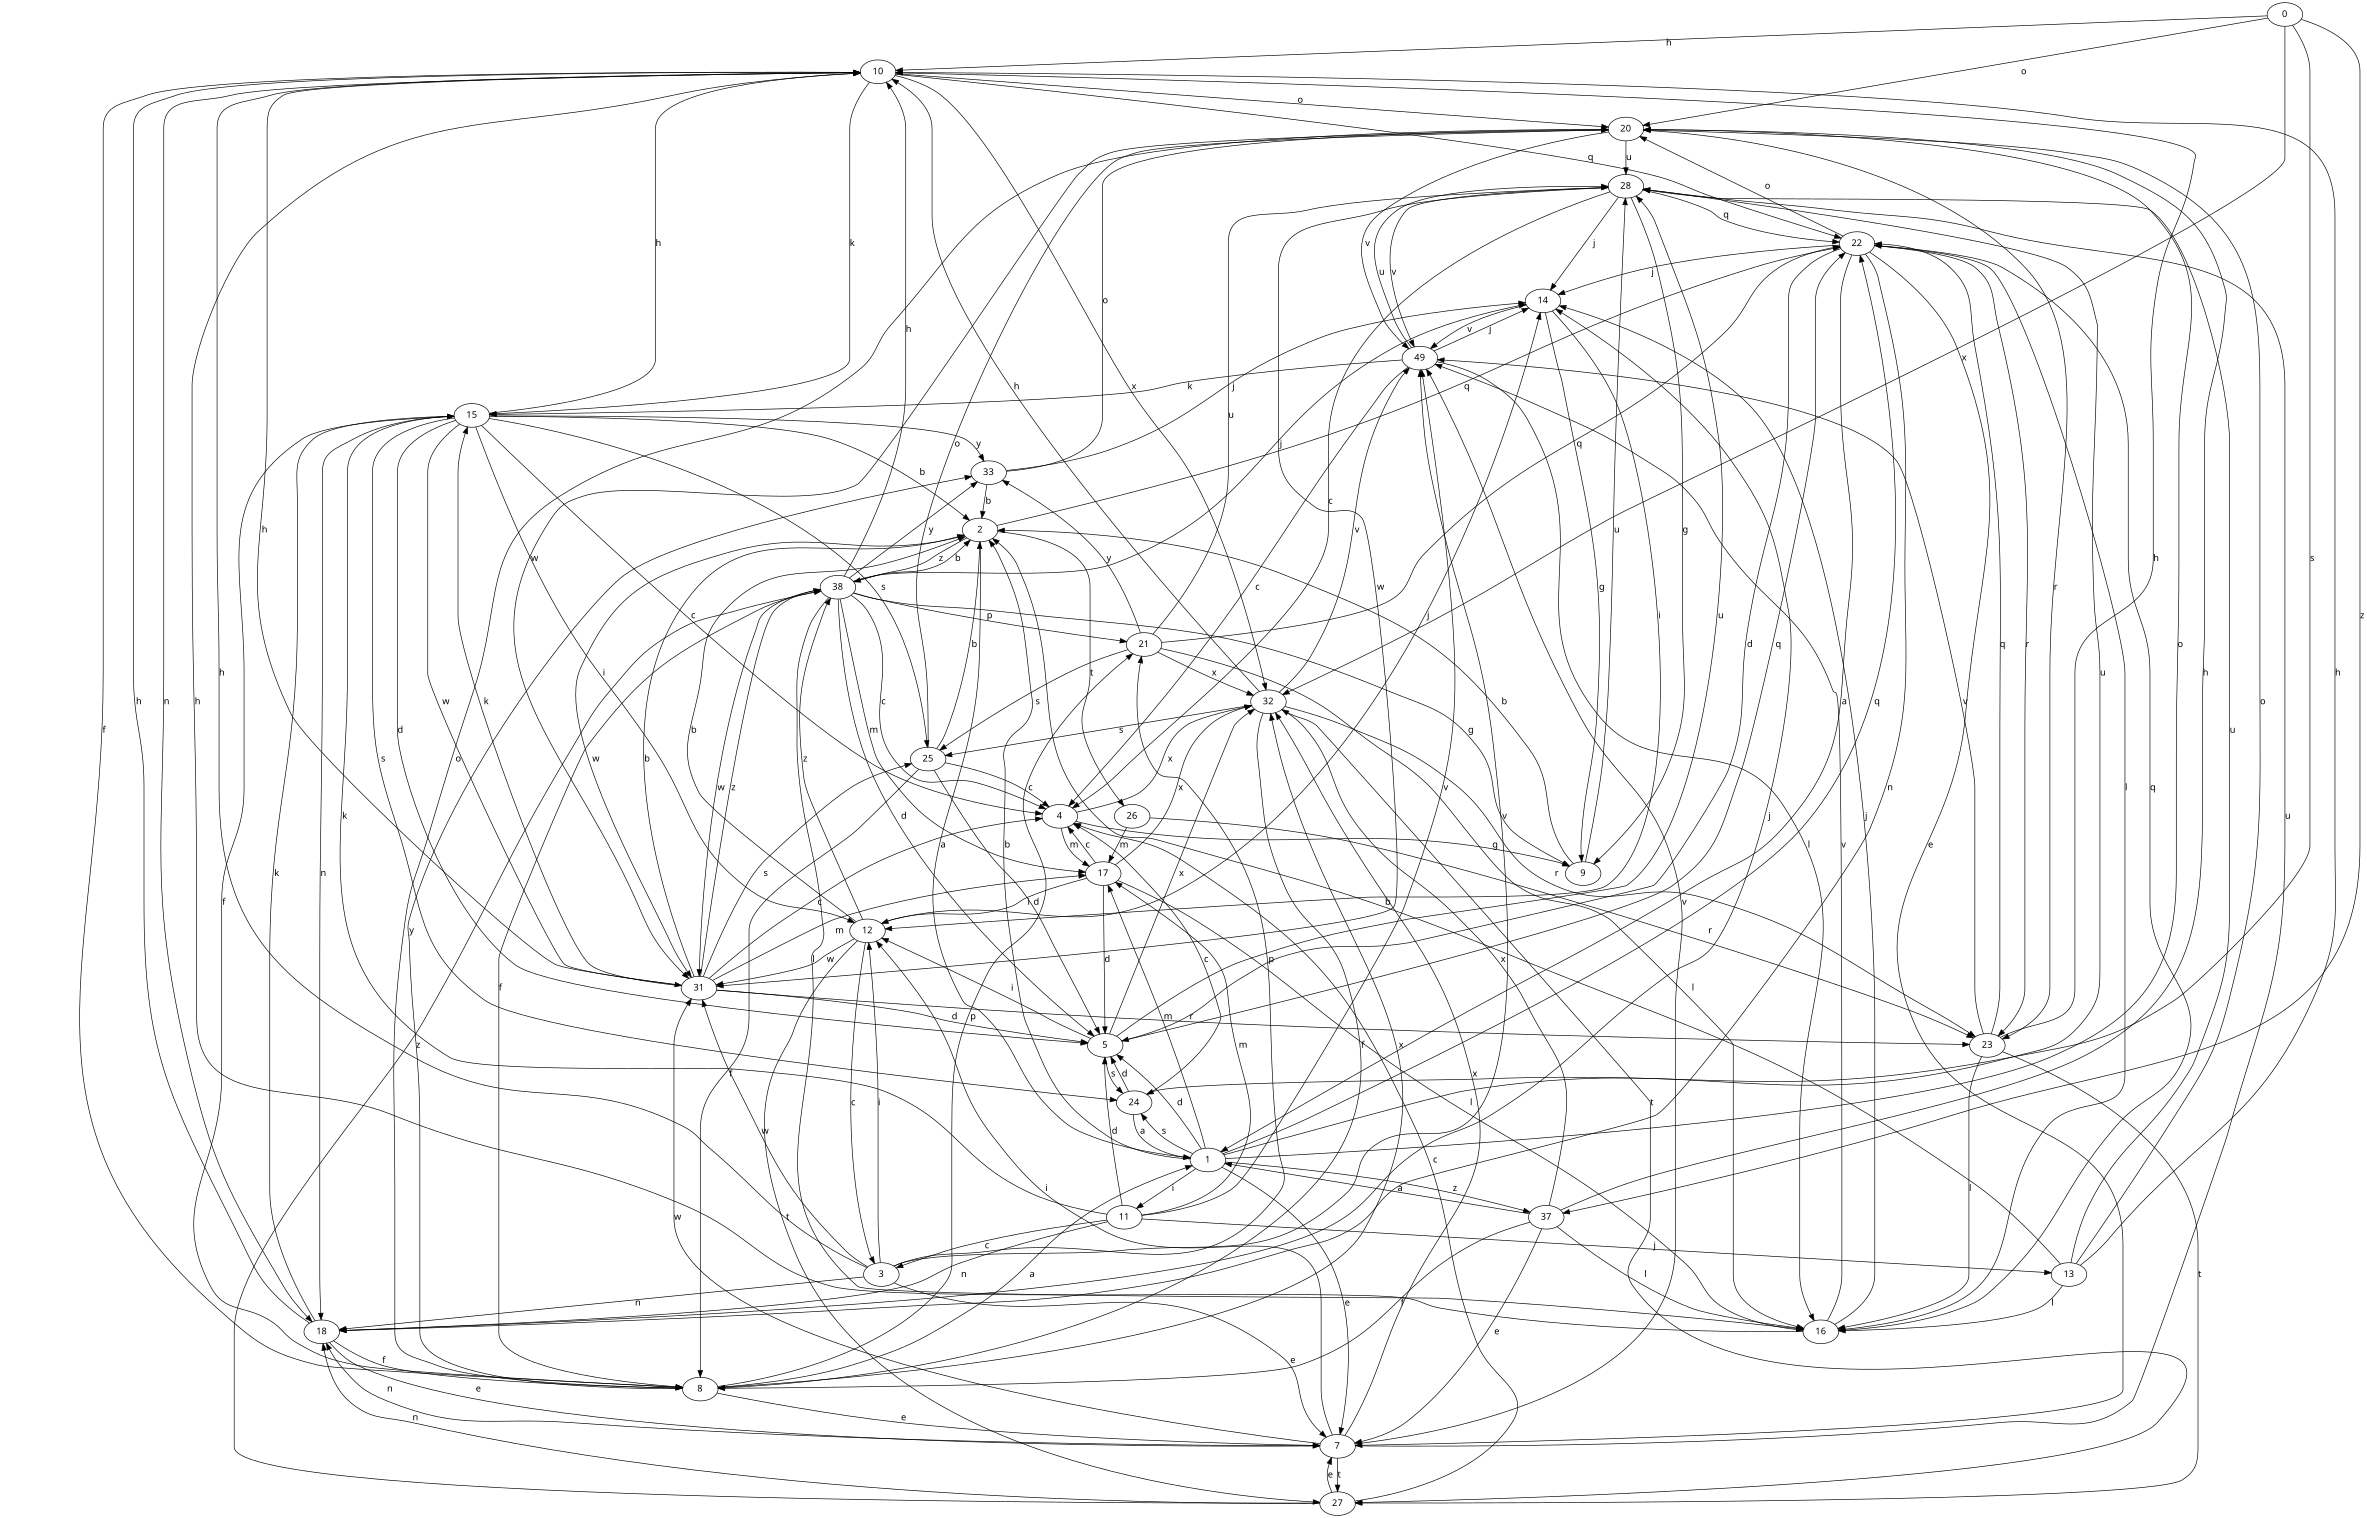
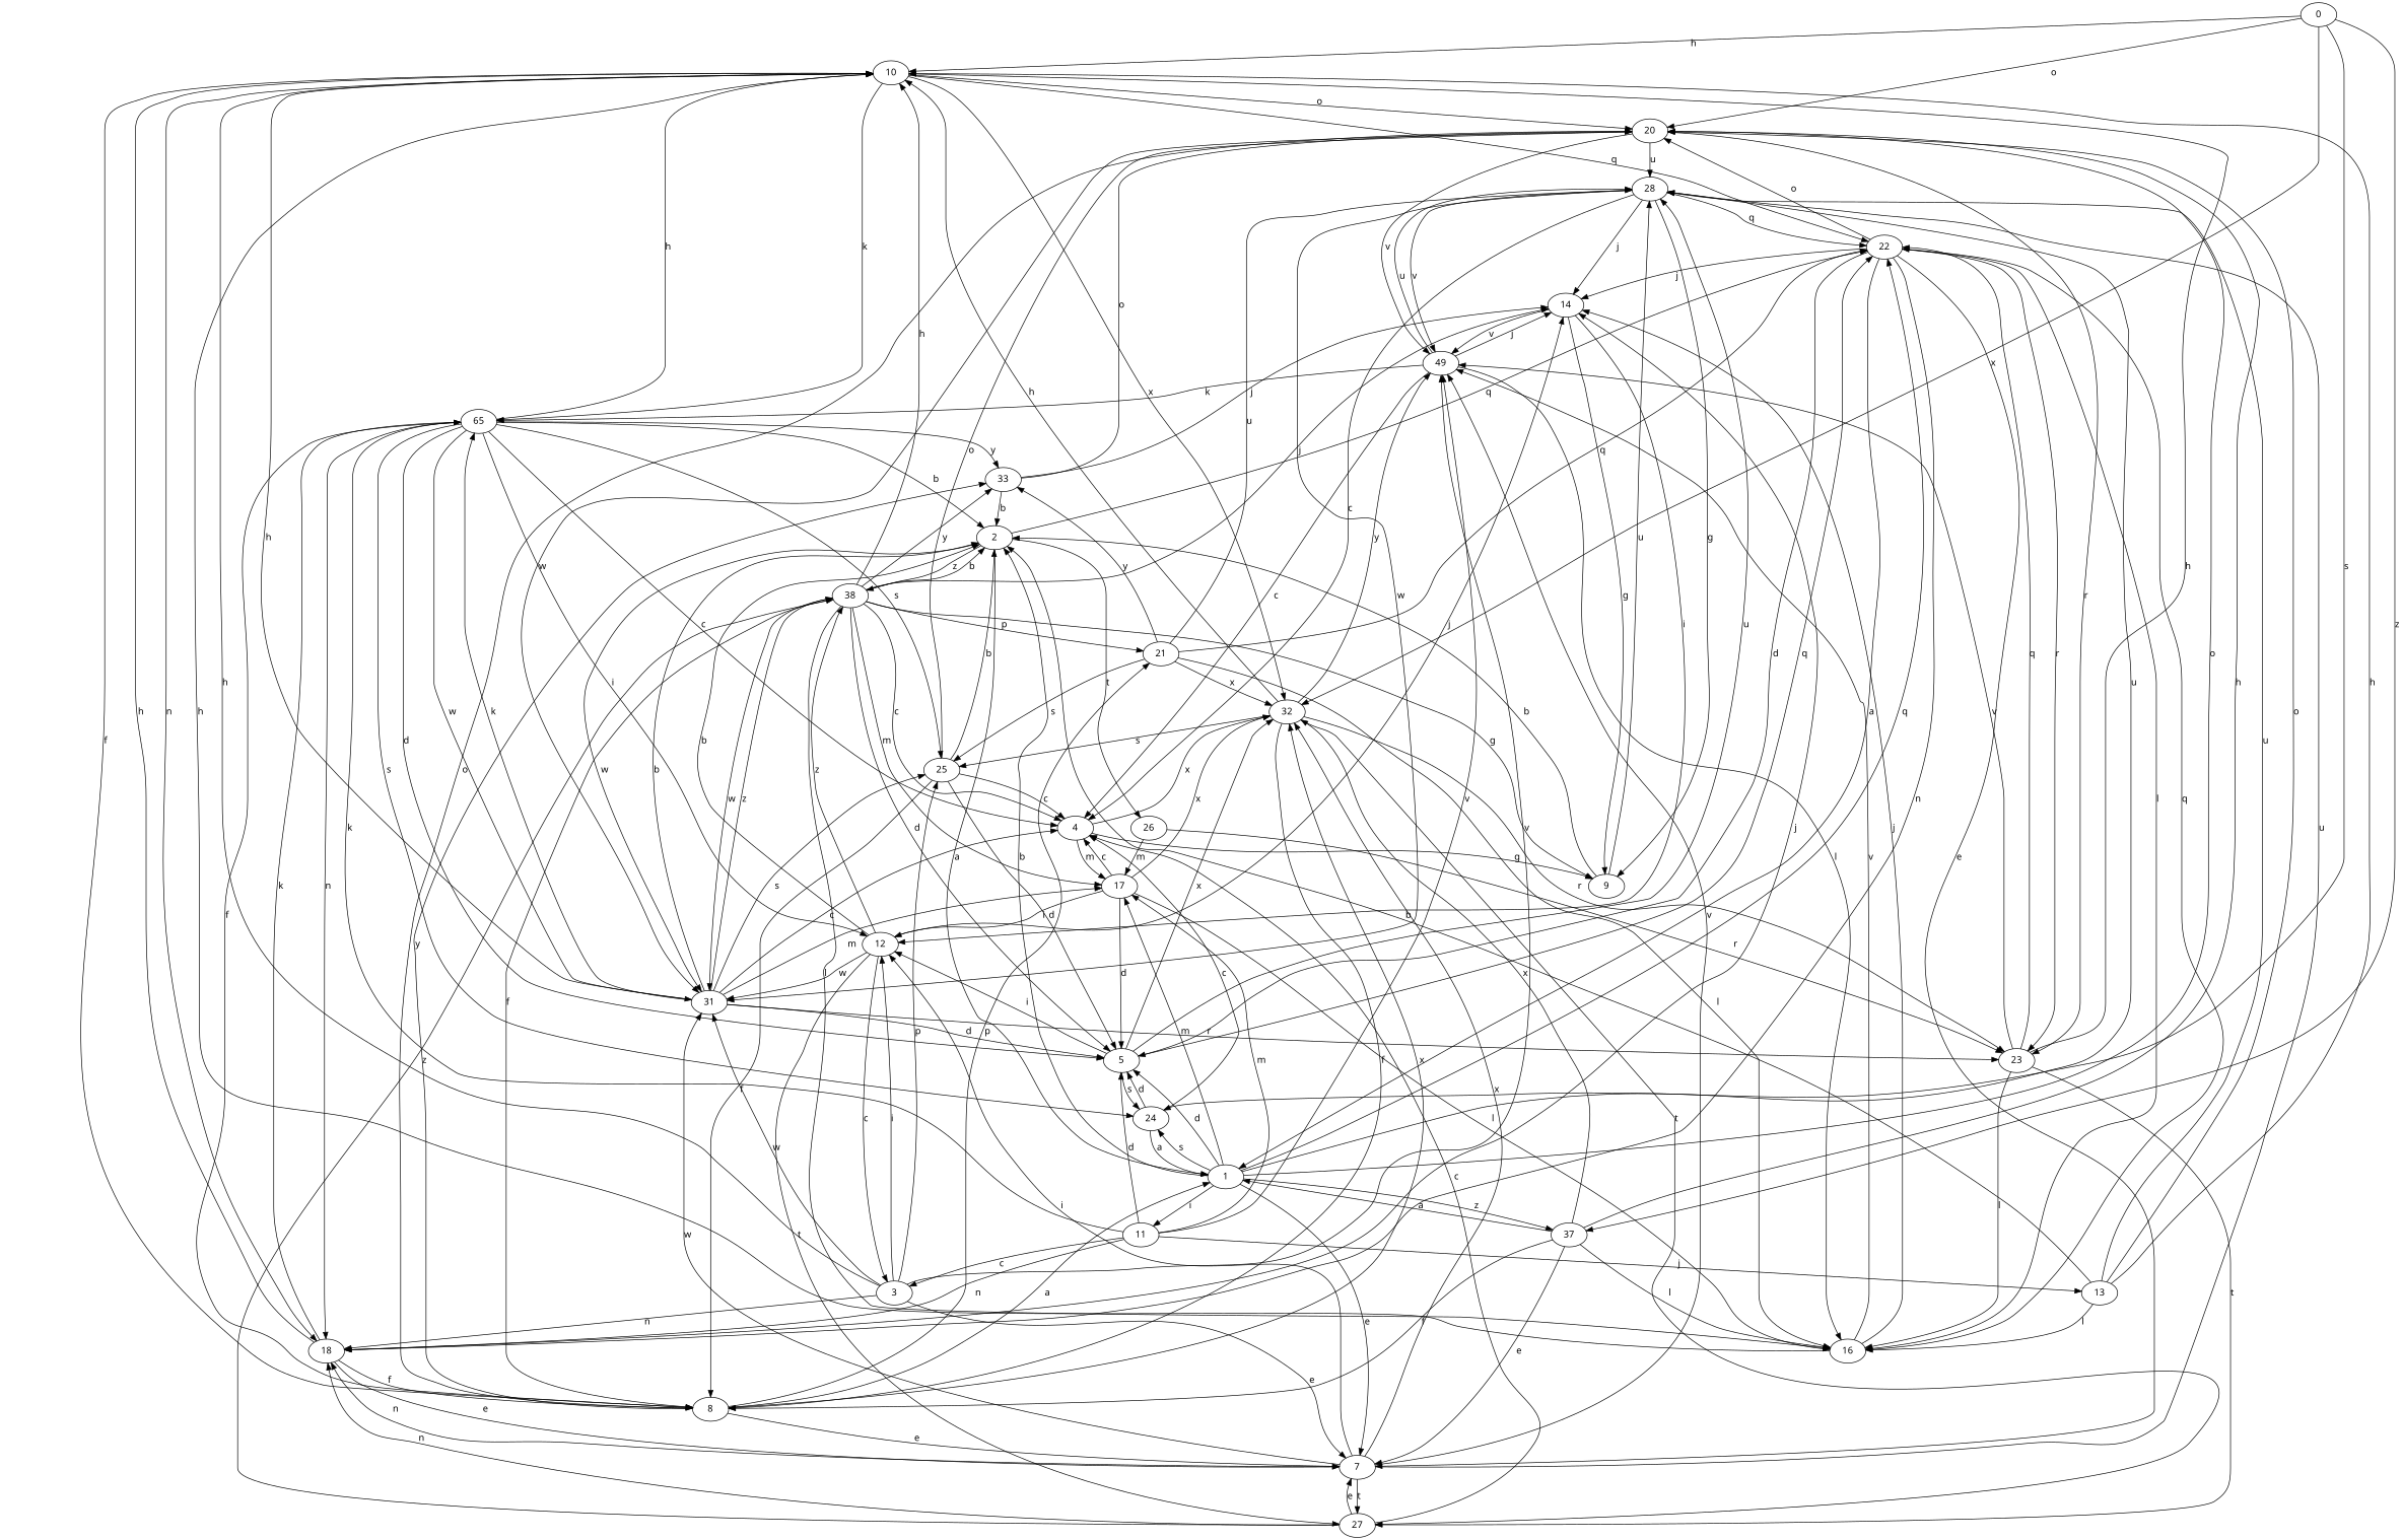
  strict digraph {
    fontname="Noto Sans"
    node [fontname="Noto Sans"]
    edge [fontname="Noto Sans"]
    0
    10
    20
    24
    32
    37
    22
    18
    8
-   15
+   15 [label=65]
    28
    31
    n13 [label=49]
    23
    1
    5
    4
    27
    25
    7
    16
    2
    11
    17
    26
    38
    12
    3
    13
    14
    9
    21
    33
    0 -> 10 [label=h]
    0 -> 20 [label=o]
    0 -> 24 [label=s]
    0 -> 32 [label=x]
    0 -> 37 [label=z]
    10 -> 20 [label=o]
    10 -> 32 [label=x]
    10 -> 22 [label=q]
    10 -> 18 [label=n]
    10 -> 8 [label=f]
    10 -> 15 [label=k]
    20 -> 28 [label=u]
    20 -> 31 [label=w]
    20 -> n13 [label=v]
    20 -> 23 [label=r]
    24 -> 1 [label=a]
    24 -> 5 [label=d]
    24 -> 4 [label=c]
    32 -> 10 [label=h]
    32 -> 8 [label=f]
-   32 -> n13 [label=v]
+   32 -> n13 [label=y]
    32 -> 23 [label=r]
    32 -> 27 [label=t]
    32 -> 25 [label=s]
    37 -> 20 [label=h]
    37 -> 32 [label=x]
    37 -> 8 [label=f]
    37 -> 1 [label=a]
    37 -> 7 [label=e]
    37 -> 16 [label=l]
    22 -> 20 [label=o]
    22 -> 18 [label=n]
    22 -> 23 [label=r]
    22 -> 1 [label=a]
    22 -> 5 [label=d]
    22 -> 7 [label=e]
    22 -> 16 [label=l]
    22 -> 14 [label=j]
    18 -> 10 [label=h]
    18 -> 8 [label=f]
    18 -> 15 [label=k]
    18 -> 7 [label=e]
    18 -> 14 [label=j]
    8 -> 20 [label=o]
    8 -> 32 [label=x]
    8 -> 1 [label=a]
    8 -> 7 [label=e]
    8 -> 21 [label=p]
    8 -> 33 [label=y]
    15 -> 10 [label=h]
    15 -> 24 [label=s]
    15 -> 18 [label=n]
    15 -> 8 [label=f]
    15 -> 31 [label=w]
    15 -> 5 [label=d]
    15 -> 4 [label=c]
    15 -> 25 [label=s]
    15 -> 2 [label=b]
    15 -> 12 [label=i]
    15 -> 33 [label=y]
    28 -> 22 [label=q]
    28 -> 31 [label=w]
    28 -> n13 [label=v]
    28 -> 4 [label=c]
    28 -> 14 [label=j]
    28 -> 9 [label=g]
    31 -> 10 [label=h]
    31 -> 15 [label=k]
    31 -> 23 [label=r]
    31 -> 5 [label=d]
    31 -> 4 [label=c]
    31 -> 25 [label=s]
    31 -> 2 [label=b]
    31 -> 17 [label=m]
    31 -> 38 [label=z]
    n13 -> 15 [label=k]
    n13 -> 28 [label=u]
    n13 -> 4 [label=c]
    n13 -> 16 [label=l]
    n13 -> 14 [label=j]
    23 -> 10 [label=h]
    23 -> 22 [label=q]
    23 -> n13 [label=v]
    23 -> 27 [label=t]
    23 -> 16 [label=l]
    1 -> 20 [label=o]
    1 -> 24 [label=s]
    1 -> 37 [label=z]
    1 -> 22 [label=q]
    1 -> 28 [label=u]
    1 -> 5 [label=d]
    1 -> 7 [label=e]
    1 -> 2 [label=b]
    1 -> 11 [label=i]
    1 -> 17 [label=m]
    5 -> 24 [label=s]
    5 -> 32 [label=x]
    5 -> 22 [label=q]
    5 -> 28 [label=u]
    5 -> 12 [label=i]
    4 -> 32 [label=x]
    4 -> 17 [label=m]
    4 -> 9 [label=g]
    27 -> 18 [label=n]
    27 -> 4 [label=c]
    27 -> 7 [label=e]
    27 -> 38 [label=z]
    25 -> 20 [label=o]
    25 -> 8 [label=f]
    25 -> 5 [label=d]
    25 -> 4 [label=c]
    25 -> 2 [label=b]
    7 -> 32 [label=x]
    7 -> 18 [label=n]
    7 -> 28 [label=u]
    7 -> 31 [label=w]
    7 -> n13 [label=v]
    7 -> 27 [label=t]
    7 -> 12 [label=i]
    16 -> 10 [label=h]
    16 -> 22 [label=q]
    16 -> n13 [label=v]
    16 -> 14 [label=j]
    2 -> 22 [label=q]
    2 -> 31 [label=w]
    2 -> 1 [label=a]
    2 -> 26 [label=t]
    2 -> 38 [label=z]
    11 -> 18 [label=n]
    11 -> 15 [label=k]
    11 -> n13 [label=v]
    11 -> 5 [label=d]
    11 -> 17 [label=m]
    11 -> 3 [label=c]
    11 -> 13 [label=j]
    17 -> 32 [label=x]
    17 -> 5 [label=d]
    17 -> 4 [label=c]
    17 -> 16 [label=l]
    17 -> 12 [label=i]
    26 -> 23 [label=r]
    26 -> 17 [label=m]
    38 -> 10 [label=h]
    38 -> 8 [label=f]
    38 -> 31 [label=w]
    38 -> 5 [label=d]
    38 -> 4 [label=c]
    38 -> 16 [label=l]
    38 -> 2 [label=b]
    38 -> 17 [label=m]
    38 -> 14 [label=j]
    38 -> 9 [label=g]
    38 -> 21 [label=p]
    38 -> 33 [label=y]
    12 -> 31 [label=w]
    12 -> 27 [label=t]
    12 -> 2 [label=b]
    12 -> 38 [label=z]
    12 -> 3 [label=c]
    12 -> 14 [label=j]
    3 -> 10 [label=h]
    3 -> 18 [label=n]
    3 -> 31 [label=w]
    3 -> n13 [label=v]
    3 -> 7 [label=e]
    3 -> 12 [label=i]
-   3 -> 21 [label=p]
+   3 -> 25 [label=p]
    13 -> 10 [label=h]
    13 -> 20 [label=o]
    13 -> 28 [label=u]
    13 -> 16 [label=l]
    13 -> 2 [label=b]
    14 -> n13 [label=v]
    14 -> 12 [label=i]
    14 -> 9 [label=g]
    9 -> 28 [label=u]
    9 -> 2 [label=b]
    21 -> 32 [label=x]
    21 -> 22 [label=q]
    21 -> 28 [label=u]
    21 -> 25 [label=s]
    21 -> 16 [label=l]
    21 -> 33 [label=y]
    33 -> 20 [label=o]
    33 -> 2 [label=b]
    33 -> 14 [label=j]
  }
